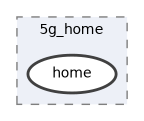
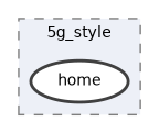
  digraph {
    compound=true
    n1 [color=grey25 fillcolor=white fontname=Helvetica fontsize=10 height=0.2 label=home shape=ellipse style="filled,bold" width=0.4]
    subgraph cluster_1 {
      bgcolor="#edf0f7"
      fontname=Helvetica
      fontsize=10
-     label="5g_home"
+     label="5g_style"
      pencolor=grey50
      style="filled,dashed"
      n1
    }
  }
